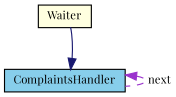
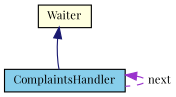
  digraph {
    fontname="Playfair Display"
    node [color=black fontname="Playfair Display" fontsize=10 shape=record style=filled]
    edge [dir=back fontname="Playfair Display" fontsize=10 labelfontname=Helvetica labelfontsize=10]
    n1 [fillcolor=lightyellow fontcolor=black height=0.2 label=Waiter width=0.4]
    n2 [fillcolor=skyblue height=0.2 label=ComplaintsHandler width=0.4]
-   n2 -> n1 [color=midnightblue style=solid]
+   n1 -> n2 [color=midnightblue style=solid]
    n2 -> n2 [color=darkorchid3 label=" next" style=dashed]
  }
